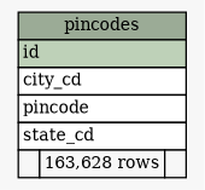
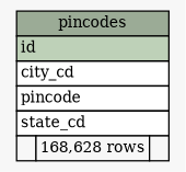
  digraph {
    bgcolor="#f7f7f7"
    fontname="DejaVu Serif"
    fontsize=11
    nodesep=0.18
    rankdir=RL
    ranksep=0.46
-   n1 [fontname="DejaVu Serif" fontsize=11 label=<     <TABLE BORDER="0" CELLBORDER="1" CELLSPACING="0" BGCOLOR="#ffffff">       <TR><TD COLSPAN="3" BGCOLOR="#9bab96" ALIGN="CENTER">pincodes</TD></TR>       <TR><TD PORT="id" COLSPAN="3" BGCOLOR="#bed1b8" ALIGN="LEFT">id</TD></TR>       <TR><TD PORT="city_cd" COLSPAN="3" ALIGN="LEFT">city_cd</TD></TR>       <TR><TD PORT="pincode" COLSPAN="3" ALIGN="LEFT">pincode</TD></TR>       <TR><TD PORT="state_cd" COLSPAN="3" ALIGN="LEFT">state_cd</TD></TR>       <TR><TD ALIGN="LEFT" BGCOLOR="#f7f7f7">  </TD><TD ALIGN="RIGHT" BGCOLOR="#f7f7f7">163,628 rows</TD><TD ALIGN="RIGHT" BGCOLOR="#f7f7f7">  </TD></TR>     </TABLE>> shape=plaintext]
+   n1 [fontname="DejaVu Serif" fontsize=11 label=<     <TABLE BORDER="0" CELLBORDER="1" CELLSPACING="0" BGCOLOR="#ffffff">       <TR><TD COLSPAN="3" BGCOLOR="#9bab96" ALIGN="CENTER">pincodes</TD></TR>       <TR><TD PORT="id" COLSPAN="3" BGCOLOR="#bed1b8" ALIGN="LEFT">id</TD></TR>       <TR><TD PORT="city_cd" COLSPAN="3" ALIGN="LEFT">city_cd</TD></TR>       <TR><TD PORT="pincode" COLSPAN="3" ALIGN="LEFT">pincode</TD></TR>       <TR><TD PORT="state_cd" COLSPAN="3" ALIGN="LEFT">state_cd</TD></TR>       <TR><TD ALIGN="LEFT" BGCOLOR="#f7f7f7">  </TD><TD ALIGN="RIGHT" BGCOLOR="#f7f7f7">168,628 rows</TD><TD ALIGN="RIGHT" BGCOLOR="#f7f7f7">  </TD></TR>     </TABLE>> shape=plaintext]
  }
